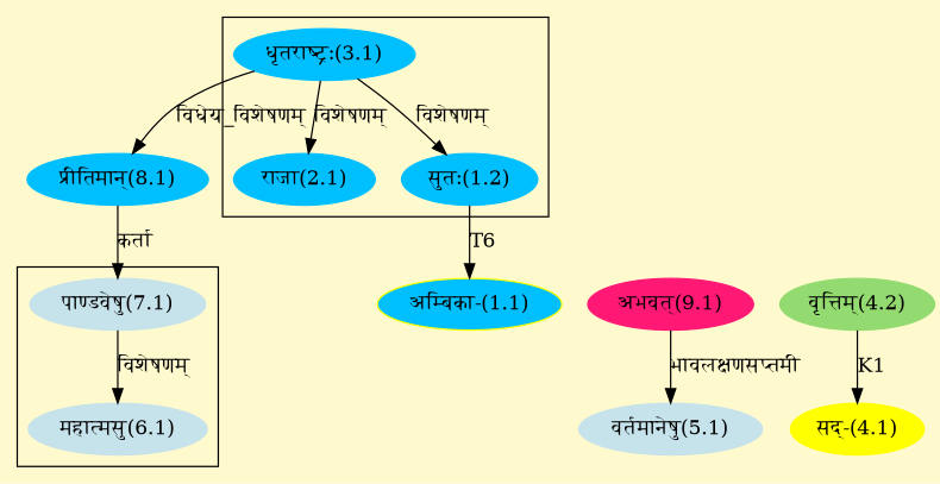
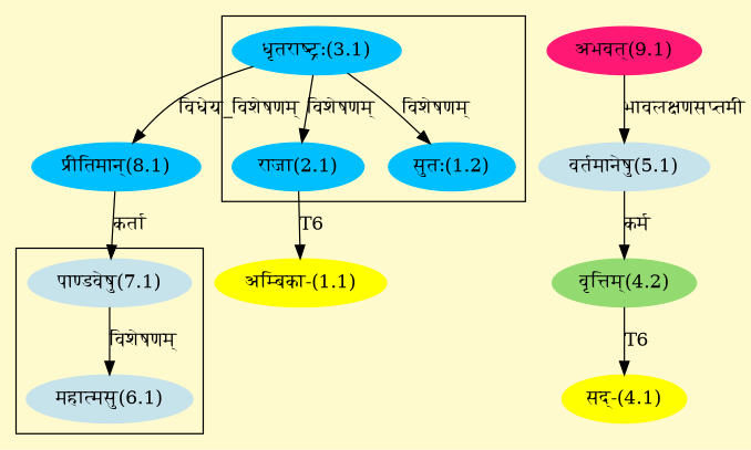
  digraph {
    bgcolor=lemonchiffon1
    compound=true
    rankdir=BT
    node [color="#00BFFF" style=filled]
    edge [dir=back]
    n1 [label="सुतः(1.2)"]
    n2 [label="धृतराष्ट्रः(3.1)"]
    n3 [label="राजा(2.1)"]
    n4 [color="#C6E2EB" label="महात्मसु(6.1)"]
    n5 [color="#C6E2EB" label="पाण्डवेषु(7.1)"]
    n6 [label="प्रीतिमान्(8.1)"]
    n7 [color="#FF1975" label="अभवत्(9.1)"]
    n8 [color="#C6E2EB" label="वर्तमानेषु(5.1)"]
-   n9 [color="#FFFF00" label="अम्बिका-(1.1)" fillcolor="#00BFFF"]
+   n9 [color="#FFFF00" label="अम्बिका-(1.1)"]
    n10 [color="#FFFF00" label="सद्-(4.1)"]
    n11 [color="#93DB70" label="वृत्तिम्(4.2)"]
    subgraph cluster_1 {
      n1
      n2
      n3
    }
    subgraph cluster_2 {
      n4
      n5
    }
    n1 -> n2 [label="विशेषणम्"]
    n3 -> n2 [label="विशेषणम्"]
    n4 -> n5 [label="विशेषणम्"]
    n5 -> n6 [label="कर्ता"]
    n6 -> n2 [label="विधेय_विशेषणम्"]
    n8 -> n7 [label="भावलक्षणसप्तमी"]
-   n9 -> n1 [label=T6]
-   n10 -> n11 [label=K1]
+   n9 -> n3 [label=T6]
+   n10 -> n11 [label=T6]
+   n11 -> n8 [label="कर्म"]
  }
